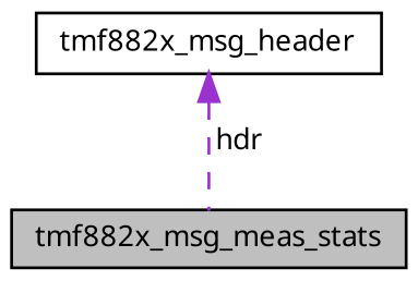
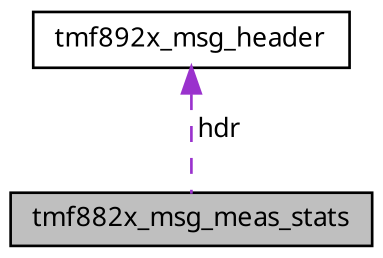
  digraph {
    fontname="Noto Sans"
    node [color=black fontname="Noto Sans" fontsize=10 shape=record style=filled]
    n1 [fillcolor=grey75 fontcolor=black height=0.2 label=tmf882x_msg_meas_stats width=0.4]
-   n2 [fillcolor=white height=0.2 label=tmf882x_msg_header width=0.4]
+   n2 [fillcolor=white height=0.2 label=tmf892x_msg_header width=0.4]
    n2 -> n1 [color=darkorchid3 dir=back fontname="Noto Sans" fontsize=10 label=" hdr" labelfontname=Helvetica labelfontsize=10 style=dashed]
  }
